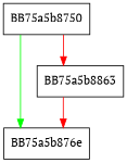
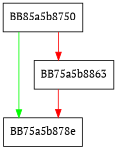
  digraph {
    fontname="PT Serif"
    splines=ortho
    node [fontname="PT Serif" shape=box]
    edge [color=red fontname="PT Serif"]
-   BB75a5b8750
-   BB75a5b876e
+   BB75a5b8750 [label=BB85a5b8750]
+   BB75a5b876e [label=BB75a5b878e]
    n3 [label=BB75a5b8863]
    BB75a5b8750 -> BB75a5b876e [color=green]
    BB75a5b8750 -> n3
    n3 -> BB75a5b876e
  }
